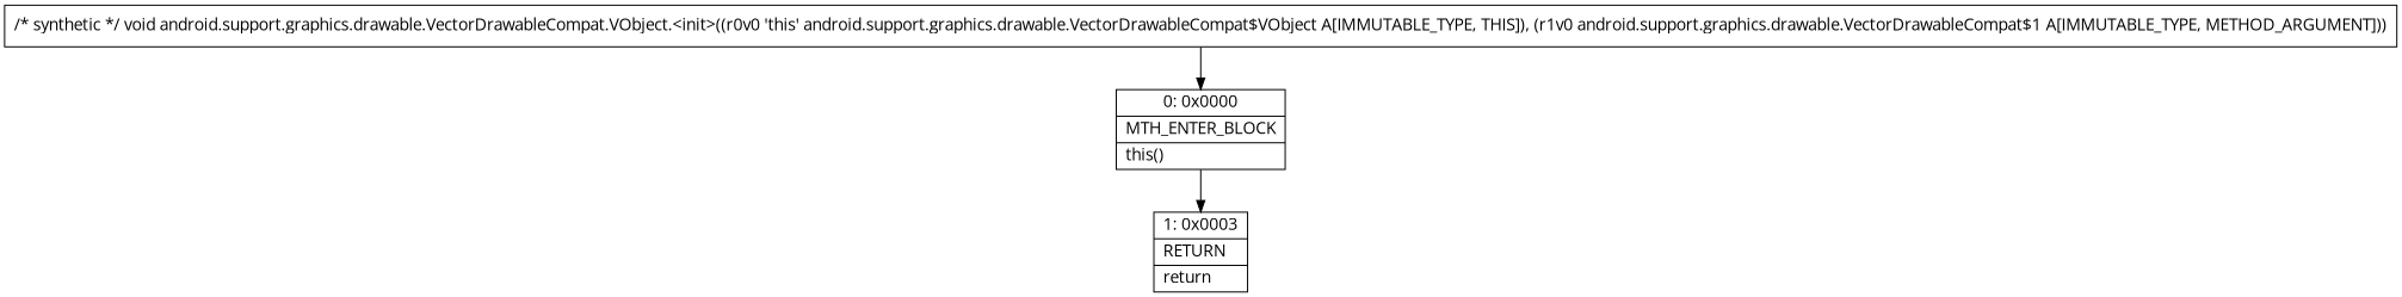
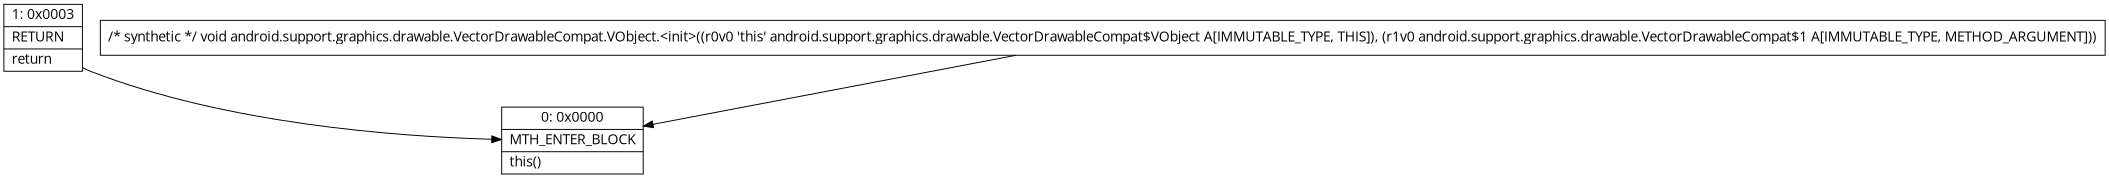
  digraph {
    fontname="Open Sans"
    node [shape=record fontname="Open Sans"]
    edge [fontname="Open Sans"]
    n1 [label="{0\:\ 0x0000|MTH_ENTER_BLOCK\l|this()\l}"]
    n2 [label="{1\:\ 0x0003|RETURN\l|return\l}"]
    n3 [label="{\/* synthetic *\/ void android.support.graphics.drawable.VectorDrawableCompat.VObject.\<init\>((r0v0 'this' android.support.graphics.drawable.VectorDrawableCompat$VObject A[IMMUTABLE_TYPE, THIS]), (r1v0 android.support.graphics.drawable.VectorDrawableCompat$1 A[IMMUTABLE_TYPE, METHOD_ARGUMENT])) }"]
-   n1 -> n2
+   n2 -> n1
    n3 -> n1
  }
